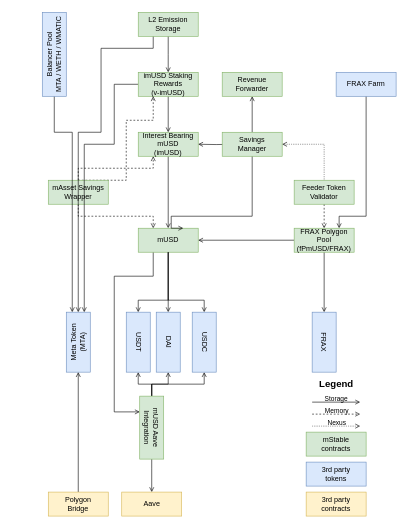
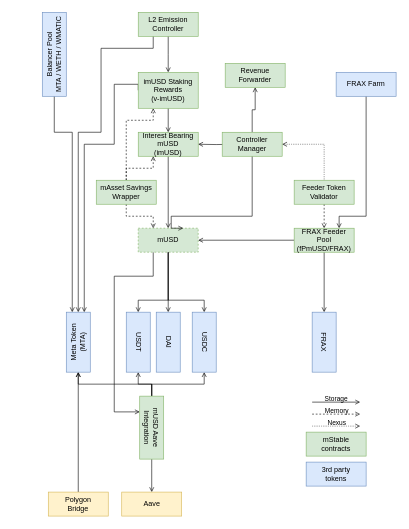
  <mxCell id="0" />
  <mxCell id="1" parent="0" />
  <mxCell id="2" style="edgeStyle=orthogonalEdgeStyle;rounded=0;orthogonalLoop=1;jettySize=auto;html=1;exitX=0.5;exitY=1;exitDx=0;exitDy=0;entryX=0.5;entryY=0;entryDx=0;entryDy=0;endArrow=open;endFill=0;" parent="1" source="3" target="5" edge="1"><mxGeometry relative="1" as="geometry" /></mxCell>
  <mxCell id="3" value="Interest Bearing mUSD&lt;br&gt;(imUSD)" style="whiteSpace=wrap;html=1;align=center;fillColor=#d5e8d4;strokeColor=#82b366;" parent="1" vertex="1"><mxGeometry x="230" y="220" width="100" height="40" as="geometry" /></mxCell>
  <mxCell id="4" style="edgeStyle=orthogonalEdgeStyle;rounded=0;orthogonalLoop=1;jettySize=auto;html=1;exitX=0.25;exitY=1;exitDx=0;exitDy=0;entryX=0.25;entryY=1;entryDx=0;entryDy=0;endArrow=open;endFill=0;" parent="1" source="5" target="17" edge="1"><mxGeometry relative="1" as="geometry"><Array as="points"><mxPoint x="255" y="460" /><mxPoint x="190" y="460" /><mxPoint x="190" y="686" /></Array></mxGeometry></mxCell>
- <mxCell id="5" value="mUSD" style="whiteSpace=wrap;html=1;align=center;fillColor=#d5e8d4;strokeColor=#82b366;" parent="1" vertex="1"><mxGeometry x="230" y="380" width="100" height="40" as="geometry" /></mxCell>
+ <mxCell id="5" value="mUSD" style="whiteSpace=wrap;html=1;align=center;fillColor=#d5e8d4;strokeColor=#82b366;dashed=1;" parent="1" vertex="1"><mxGeometry x="230" y="380" width="100" height="40" as="geometry" /></mxCell>
  <mxCell id="6" style="edgeStyle=orthogonalEdgeStyle;rounded=0;orthogonalLoop=1;jettySize=auto;html=1;exitX=0.5;exitY=1;exitDx=0;exitDy=0;entryX=0;entryY=0.5;entryDx=0;entryDy=0;endArrow=open;endFill=0;" parent="1" source="5" target="18" edge="1"><mxGeometry relative="1" as="geometry"><Array as="points"><mxPoint x="280" y="500" /><mxPoint x="230" y="500" /></Array></mxGeometry></mxCell>
  <mxCell id="7" style="edgeStyle=orthogonalEdgeStyle;rounded=0;orthogonalLoop=1;jettySize=auto;html=1;exitX=0.5;exitY=1;exitDx=0;exitDy=0;entryX=0;entryY=0.5;entryDx=0;entryDy=0;endArrow=open;endFill=0;" parent="1" source="5" target="19" edge="1"><mxGeometry relative="1" as="geometry"><Array as="points"><mxPoint x="280" y="510" /><mxPoint x="280" y="510" /></Array></mxGeometry></mxCell>
  <mxCell id="8" style="edgeStyle=orthogonalEdgeStyle;rounded=0;orthogonalLoop=1;jettySize=auto;html=1;exitX=0.5;exitY=1;exitDx=0;exitDy=0;entryX=0;entryY=0.5;entryDx=0;entryDy=0;endArrow=open;endFill=0;" parent="1" source="5" target="20" edge="1"><mxGeometry relative="1" as="geometry"><Array as="points"><mxPoint x="280" y="500" /><mxPoint x="340" y="500" /></Array><mxPoint x="280" y="520" as="targetPoint" /></mxGeometry></mxCell>
  <mxCell id="9" style="edgeStyle=orthogonalEdgeStyle;rounded=0;orthogonalLoop=1;jettySize=auto;html=1;exitX=0;exitY=0.5;exitDx=0;exitDy=0;entryX=1;entryY=0.5;entryDx=0;entryDy=0;endArrow=open;endFill=0;" parent="1" target="3" edge="1"><mxGeometry relative="1" as="geometry"><Array as="points" /><mxPoint x="390" y="240" as="sourcePoint" /></mxGeometry></mxCell>
  <mxCell id="10" style="edgeStyle=orthogonalEdgeStyle;rounded=0;orthogonalLoop=1;jettySize=auto;html=1;exitX=0.5;exitY=1;exitDx=0;exitDy=0;entryX=0.75;entryY=0;entryDx=0;entryDy=0;endArrow=open;endFill=0;" parent="1" source="12" target="5" edge="1"><mxGeometry relative="1" as="geometry"><Array as="points"><mxPoint x="420" y="360" /><mxPoint x="285" y="360" /></Array></mxGeometry></mxCell>
  <mxCell id="11" style="edgeStyle=orthogonalEdgeStyle;rounded=0;orthogonalLoop=1;jettySize=auto;html=1;exitX=0.5;exitY=0;exitDx=0;exitDy=0;entryX=0.5;entryY=1;entryDx=0;entryDy=0;endArrow=open;endFill=0;" parent="1" source="12" target="51" edge="1"><mxGeometry relative="1" as="geometry" /></mxCell>
- <mxCell id="12" value="Savings&lt;br&gt;Manager" style="whiteSpace=wrap;html=1;align=center;fillColor=#d5e8d4;strokeColor=#82b366;" parent="1" vertex="1"><mxGeometry x="370" y="220" width="100" height="40" as="geometry" /></mxCell>
+ <mxCell id="12" value="Controller&lt;br&gt;Manager" style="whiteSpace=wrap;html=1;align=center;fillColor=#d5e8d4;strokeColor=#82b366;" parent="1" vertex="1"><mxGeometry x="370" y="220" width="100" height="40" as="geometry" /></mxCell>
  <mxCell id="13" style="edgeStyle=orthogonalEdgeStyle;rounded=0;orthogonalLoop=1;jettySize=auto;html=1;exitX=1;exitY=0.5;exitDx=0;exitDy=0;endArrow=open;endFill=0;entryX=0.5;entryY=0;entryDx=0;entryDy=0;" parent="1" source="17" target="25" edge="1"><mxGeometry relative="1" as="geometry"><Array as="points"><mxPoint x="253" y="780" /><mxPoint x="253" y="780" /></Array><mxPoint x="270" y="800" as="targetPoint" /></mxGeometry></mxCell>
  <mxCell id="14" style="edgeStyle=orthogonalEdgeStyle;rounded=0;orthogonalLoop=1;jettySize=auto;html=1;exitX=0;exitY=0.5;exitDx=0;exitDy=0;endArrow=open;endFill=0;" parent="1" source="17" target="18" edge="1"><mxGeometry relative="1" as="geometry" /></mxCell>
- <mxCell id="15" style="edgeStyle=orthogonalEdgeStyle;rounded=0;orthogonalLoop=1;jettySize=auto;html=1;exitX=0;exitY=0.5;exitDx=0;exitDy=0;entryX=1;entryY=0.5;entryDx=0;entryDy=0;endArrow=open;endFill=0;" parent="1" source="17" target="19" edge="1"><mxGeometry relative="1" as="geometry" /></mxCell>
+ <mxCell id="15" style="edgeStyle=orthogonalEdgeStyle;rounded=0;orthogonalLoop=1;jettySize=auto;html=1;exitX=0;exitY=0.5;exitDx=0;exitDy=0;endArrow=open;endFill=0;" parent="1" source="17" target="33" edge="1"><mxGeometry relative="1" as="geometry" /></mxCell>
  <mxCell id="16" style="edgeStyle=orthogonalEdgeStyle;rounded=0;orthogonalLoop=1;jettySize=auto;html=1;exitX=0;exitY=0.5;exitDx=0;exitDy=0;entryX=1;entryY=0.5;entryDx=0;entryDy=0;endArrow=open;endFill=0;" parent="1" source="17" target="20" edge="1"><mxGeometry relative="1" as="geometry" /></mxCell>
  <mxCell id="17" value="mUSD Aave Integration" style="whiteSpace=wrap;html=1;align=center;rotation=90;fillColor=#d5e8d4;strokeColor=#82b366;" parent="1" vertex="1"><mxGeometry x="200" y="692.5" width="105" height="40" as="geometry" /></mxCell>
  <mxCell id="18" value="USDT" style="whiteSpace=wrap;html=1;align=center;rotation=90;fillColor=#dae8fc;strokeColor=#6c8ebf;" parent="1" vertex="1"><mxGeometry x="180" y="550" width="100" height="40" as="geometry" /></mxCell>
  <mxCell id="19" value="DAI" style="whiteSpace=wrap;html=1;align=center;rotation=90;fillColor=#dae8fc;strokeColor=#6c8ebf;" parent="1" vertex="1"><mxGeometry x="230" y="550" width="100" height="40" as="geometry" /></mxCell>
  <mxCell id="20" value="USDC" style="whiteSpace=wrap;html=1;align=center;rotation=90;fillColor=#dae8fc;strokeColor=#6c8ebf;" parent="1" vertex="1"><mxGeometry x="290" y="550" width="100" height="40" as="geometry" /></mxCell>
  <mxCell id="21" style="edgeStyle=orthogonalEdgeStyle;rounded=0;orthogonalLoop=1;jettySize=auto;html=1;exitX=0.5;exitY=0;exitDx=0;exitDy=0;entryX=0.25;entryY=1;entryDx=0;entryDy=0;endArrow=open;endFill=0;dashed=1;" parent="1" source="24" target="3" edge="1"><mxGeometry relative="1" as="geometry" /></mxCell>
  <mxCell id="22" style="edgeStyle=orthogonalEdgeStyle;rounded=0;orthogonalLoop=1;jettySize=auto;html=1;exitX=0.5;exitY=1;exitDx=0;exitDy=0;entryX=0.25;entryY=0;entryDx=0;entryDy=0;endArrow=open;endFill=0;dashed=1;" parent="1" source="24" target="5" edge="1"><mxGeometry relative="1" as="geometry"><mxPoint x="150" y="340" as="sourcePoint" /></mxGeometry></mxCell>
  <mxCell id="23" style="edgeStyle=orthogonalEdgeStyle;rounded=0;orthogonalLoop=1;jettySize=auto;html=1;exitX=0.5;exitY=0;exitDx=0;exitDy=0;entryX=0.25;entryY=1;entryDx=0;entryDy=0;endArrow=open;endFill=0;dashed=1;" edge="1" parent="1" source="24" target="36"><mxGeometry relative="1" as="geometry"><Array as="points"><mxPoint x="210" y="200" /><mxPoint x="255" y="200" /></Array></mxGeometry></mxCell>
- <mxCell id="24" value="mAsset Savings&lt;br&gt;Wrapper" style="whiteSpace=wrap;html=1;align=center;fillColor=#d5e8d4;strokeColor=#82b366;" parent="1" vertex="1"><mxGeometry x="80" y="300" width="100" height="40" as="geometry" /></mxCell>
+ <mxCell id="24" value="mAsset Savings&lt;br&gt;Wrapper" style="whiteSpace=wrap;html=1;align=center;fillColor=#d5e8d4;strokeColor=#82b366;" parent="1" vertex="1"><mxGeometry x="160" y="300" width="100" height="40" as="geometry" /></mxCell>
  <mxCell id="25" value="Aave" style="whiteSpace=wrap;html=1;align=center;rotation=0;fillColor=#fff2cc;strokeColor=#d6b656;" parent="1" vertex="1"><mxGeometry x="202.5" y="820" width="100" height="40" as="geometry" /></mxCell>
  <mxCell id="26" style="edgeStyle=orthogonalEdgeStyle;rounded=0;orthogonalLoop=1;jettySize=auto;html=1;exitX=0.5;exitY=1;exitDx=0;exitDy=0;entryX=0;entryY=0.5;entryDx=0;entryDy=0;endArrow=open;endFill=0;" parent="1" source="28" target="29" edge="1"><mxGeometry relative="1" as="geometry" /></mxCell>
  <mxCell id="27" style="edgeStyle=orthogonalEdgeStyle;rounded=0;orthogonalLoop=1;jettySize=auto;html=1;exitX=0;exitY=0.5;exitDx=0;exitDy=0;entryX=1;entryY=0.5;entryDx=0;entryDy=0;endArrow=open;endFill=0;" parent="1" source="28" target="5" edge="1"><mxGeometry relative="1" as="geometry" /></mxCell>
- <mxCell id="28" value="FRAX Polygon Pool (fPmUSD/FRAX)" style="whiteSpace=wrap;html=1;align=center;fillColor=#d5e8d4;strokeColor=#82b366;" parent="1" vertex="1"><mxGeometry x="490" y="380" width="100" height="40" as="geometry" /></mxCell>
+ <mxCell id="28" value="FRAX Feeder Pool (fPmUSD/FRAX)" style="whiteSpace=wrap;html=1;align=center;fillColor=#d5e8d4;strokeColor=#82b366;" parent="1" vertex="1"><mxGeometry x="490" y="380" width="100" height="40" as="geometry" /></mxCell>
  <mxCell id="29" value="FRAX" style="whiteSpace=wrap;html=1;align=center;rotation=90;fillColor=#dae8fc;strokeColor=#6c8ebf;" parent="1" vertex="1"><mxGeometry x="490" y="550" width="100" height="40" as="geometry" /></mxCell>
  <mxCell id="30" style="edgeStyle=orthogonalEdgeStyle;rounded=0;orthogonalLoop=1;jettySize=auto;html=1;exitX=0.5;exitY=1;exitDx=0;exitDy=0;endArrow=open;endFill=0;entryX=0.5;entryY=0;entryDx=0;entryDy=0;dashed=1;" parent="1" source="32" target="28" edge="1"><mxGeometry relative="1" as="geometry"><mxPoint x="530" y="350" as="targetPoint" /></mxGeometry></mxCell>
  <mxCell id="31" style="edgeStyle=orthogonalEdgeStyle;rounded=0;orthogonalLoop=1;jettySize=auto;html=1;exitX=0.5;exitY=0;exitDx=0;exitDy=0;entryX=1;entryY=0.5;entryDx=0;entryDy=0;dashed=1;endArrow=open;endFill=0;dashPattern=1 2;" parent="1" source="32" target="12" edge="1"><mxGeometry relative="1" as="geometry" /></mxCell>
  <mxCell id="32" value="Feeder Token&lt;br&gt;Validator" style="whiteSpace=wrap;html=1;align=center;fillColor=#d5e8d4;strokeColor=#82b366;" parent="1" vertex="1"><mxGeometry x="490" y="300" width="100" height="40" as="geometry" /></mxCell>
  <mxCell id="33" value="Meta Token&lt;br&gt;(MTA)" style="whiteSpace=wrap;html=1;align=center;fillColor=#dae8fc;strokeColor=#6c8ebf;rotation=-90;" parent="1" vertex="1"><mxGeometry x="80" y="550" width="100" height="40" as="geometry" /></mxCell>
  <mxCell id="34" style="edgeStyle=orthogonalEdgeStyle;rounded=0;orthogonalLoop=1;jettySize=auto;html=1;exitX=0.5;exitY=1;exitDx=0;exitDy=0;endArrow=open;endFill=0;" parent="1" source="36" target="3" edge="1"><mxGeometry relative="1" as="geometry" /></mxCell>
  <mxCell id="35" style="edgeStyle=orthogonalEdgeStyle;rounded=0;orthogonalLoop=1;jettySize=auto;html=1;exitX=0;exitY=0.5;exitDx=0;exitDy=0;endArrow=open;endFill=0;entryX=1;entryY=0.75;entryDx=0;entryDy=0;" edge="1" parent="1" source="36" target="33"><mxGeometry relative="1" as="geometry"><mxPoint x="130" y="520" as="targetPoint" /><Array as="points"><mxPoint x="190" y="140" /><mxPoint x="190" y="240" /><mxPoint x="140" y="240" /></Array></mxGeometry></mxCell>
- <mxCell id="36" value="imUSD Staking Rewards&lt;br&gt;(v-imUSD)" style="whiteSpace=wrap;html=1;align=center;fillColor=#d5e8d4;strokeColor=#82b366;" parent="1" vertex="1"><mxGeometry x="230" y="120" width="100" height="40" as="geometry" /></mxCell>
- <mxCell id="37" value="&lt;b&gt;&lt;font style=&quot;font-size: 16px&quot;&gt;Legend&lt;/font&gt;&lt;/b&gt;" style="text;html=1;align=center;verticalAlign=middle;resizable=0;points=[];autosize=1;" parent="1" vertex="1"><mxGeometry x="525" y="630" width="70" height="20" as="geometry" /></mxCell>
+ <mxCell id="36" value="imUSD Staking Rewards&lt;br&gt;(v-imUSD)" style="whiteSpace=wrap;html=1;align=center;fillColor=#d5e8d4;strokeColor=#82b366;" parent="1" vertex="1"><mxGeometry x="230" y="120" width="100" height="60" as="geometry" /></mxCell>
  <mxCell id="38" style="edgeStyle=orthogonalEdgeStyle;rounded=0;orthogonalLoop=1;jettySize=auto;html=1;endArrow=open;endFill=0;dashed=1;" parent="1" edge="1"><mxGeometry relative="1" as="geometry"><mxPoint x="520" y="690" as="sourcePoint" /><mxPoint x="600" y="690" as="targetPoint" /><Array as="points"><mxPoint x="570" y="690" /><mxPoint x="570" y="690" /></Array></mxGeometry></mxCell>
  <mxCell id="39" value="Memory" style="edgeLabel;html=1;align=center;verticalAlign=middle;resizable=0;points=[];labelBackgroundColor=none;" parent="38" vertex="1" connectable="0"><mxGeometry x="-0.333" y="1" relative="1" as="geometry"><mxPoint x="13" y="-6" as="offset" /></mxGeometry></mxCell>
  <mxCell id="40" style="edgeStyle=orthogonalEdgeStyle;rounded=0;orthogonalLoop=1;jettySize=auto;html=1;endArrow=open;endFill=0;" parent="1" edge="1"><mxGeometry relative="1" as="geometry"><mxPoint x="520" y="670" as="sourcePoint" /><mxPoint x="600" y="670" as="targetPoint" /><Array as="points"><mxPoint x="520" y="670" /><mxPoint x="600" y="670" /></Array></mxGeometry></mxCell>
  <mxCell id="41" value="Storage" style="edgeLabel;html=1;align=center;verticalAlign=middle;resizable=0;points=[];labelBackgroundColor=none;" parent="40" vertex="1" connectable="0"><mxGeometry x="-0.488" relative="1" as="geometry"><mxPoint x="19" y="-7" as="offset" /></mxGeometry></mxCell>
  <mxCell id="42" style="edgeStyle=orthogonalEdgeStyle;rounded=0;orthogonalLoop=1;jettySize=auto;html=1;endArrow=open;endFill=0;dashed=1;dashPattern=1 2;" parent="1" edge="1"><mxGeometry relative="1" as="geometry"><mxPoint x="520" y="710" as="sourcePoint" /><mxPoint x="600" y="710" as="targetPoint" /></mxGeometry></mxCell>
  <mxCell id="43" value="Nexus" style="edgeLabel;html=1;align=center;verticalAlign=middle;resizable=0;points=[];labelBackgroundColor=none;" parent="42" vertex="1" connectable="0"><mxGeometry x="0.325" relative="1" as="geometry"><mxPoint x="-13" y="-7" as="offset" /></mxGeometry></mxCell>
  <mxCell id="44" value="mStable&lt;br&gt;contracts" style="whiteSpace=wrap;html=1;align=center;rotation=0;fillColor=#d5e8d4;strokeColor=#82b366;" parent="1" vertex="1"><mxGeometry x="510" y="720" width="100" height="40" as="geometry" /></mxCell>
- <mxCell id="45" value="3rd party&lt;br&gt;contracts" style="whiteSpace=wrap;html=1;align=center;fillColor=#fff2cc;strokeColor=#d6b656;" parent="1" vertex="1"><mxGeometry x="510" y="820" width="100" height="40" as="geometry" /></mxCell>
  <mxCell id="46" value="3rd party&lt;br&gt;tokens" style="whiteSpace=wrap;html=1;align=center;rotation=0;fillColor=#dae8fc;strokeColor=#6c8ebf;" parent="1" vertex="1"><mxGeometry x="510" y="770" width="100" height="40" as="geometry" /></mxCell>
  <mxCell id="47" style="edgeStyle=orthogonalEdgeStyle;rounded=0;orthogonalLoop=1;jettySize=auto;html=1;entryX=0.75;entryY=0;entryDx=0;entryDy=0;endArrow=open;endFill=0;exitX=0.5;exitY=1;exitDx=0;exitDy=0;" parent="1" source="48" target="28" edge="1"><mxGeometry relative="1" as="geometry"><mxPoint x="620" y="200" as="sourcePoint" /><Array as="points"><mxPoint x="610" y="360" /><mxPoint x="565" y="360" /></Array></mxGeometry></mxCell>
  <mxCell id="48" value="FRAX Farm" style="whiteSpace=wrap;html=1;align=center;rotation=0;fillColor=#dae8fc;strokeColor=#6c8ebf;" parent="1" vertex="1"><mxGeometry x="560" y="120" width="100" height="40" as="geometry" /></mxCell>
  <mxCell id="49" style="edgeStyle=orthogonalEdgeStyle;rounded=0;orthogonalLoop=1;jettySize=auto;html=1;entryX=1;entryY=0.25;entryDx=0;entryDy=0;endArrow=open;endFill=0;exitX=0;exitY=0.5;exitDx=0;exitDy=0;" parent="1" source="50" target="33" edge="1"><mxGeometry relative="1" as="geometry"><mxPoint x="19" y="330" as="sourcePoint" /><Array as="points"><mxPoint x="90" y="220" /><mxPoint x="120" y="220" /></Array></mxGeometry></mxCell>
  <mxCell id="50" value="Balancer Pool&lt;br&gt;MTA / WETH / WMATIC" style="whiteSpace=wrap;html=1;align=center;rotation=-90;fillColor=#dae8fc;strokeColor=#6c8ebf;" parent="1" vertex="1"><mxGeometry x="20" y="70" width="140" height="40" as="geometry" /></mxCell>
- <mxCell id="51" value="Revenue Forwarder" style="whiteSpace=wrap;html=1;align=center;fillColor=#d5e8d4;strokeColor=#82b366;" parent="1" vertex="1"><mxGeometry x="370" y="120" width="100" height="40" as="geometry" /></mxCell>
+ <mxCell id="51" value="Revenue Forwarder" style="whiteSpace=wrap;html=1;align=center;fillColor=#d5e8d4;strokeColor=#82b366;" parent="1" vertex="1"><mxGeometry x="375" y="105" width="100" height="40" as="geometry" /></mxCell>
  <mxCell id="52" style="edgeStyle=orthogonalEdgeStyle;rounded=0;orthogonalLoop=1;jettySize=auto;html=1;exitX=0.5;exitY=1;exitDx=0;exitDy=0;entryX=0.5;entryY=0;entryDx=0;entryDy=0;endArrow=open;endFill=0;" edge="1" parent="1" source="54" target="36"><mxGeometry relative="1" as="geometry"><Array as="points"><mxPoint x="280" y="90" /><mxPoint x="280" y="90" /></Array></mxGeometry></mxCell>
  <mxCell id="53" style="edgeStyle=orthogonalEdgeStyle;rounded=0;orthogonalLoop=1;jettySize=auto;html=1;exitX=0.25;exitY=1;exitDx=0;exitDy=0;endArrow=open;endFill=0;entryX=1;entryY=0.5;entryDx=0;entryDy=0;" edge="1" parent="1" source="54" target="33"><mxGeometry relative="1" as="geometry"><mxPoint x="130" y="520" as="targetPoint" /><Array as="points"><mxPoint x="255" y="80" /><mxPoint x="168" y="80" /><mxPoint x="168" y="220" /><mxPoint x="130" y="220" /></Array></mxGeometry></mxCell>
- <mxCell id="54" value="L2 Emission Storage" style="whiteSpace=wrap;html=1;align=center;fillColor=#d5e8d4;strokeColor=#82b366;" vertex="1" parent="1"><mxGeometry x="230" y="20" width="100" height="40" as="geometry" /></mxCell>
+ <mxCell id="54" value="L2 Emission Controller" style="whiteSpace=wrap;html=1;align=center;fillColor=#d5e8d4;strokeColor=#82b366;" vertex="1" parent="1"><mxGeometry x="230" y="20" width="100" height="40" as="geometry" /></mxCell>
  <mxCell id="55" style="edgeStyle=orthogonalEdgeStyle;rounded=0;orthogonalLoop=1;jettySize=auto;html=1;exitX=0.5;exitY=0;exitDx=0;exitDy=0;entryX=0;entryY=0.5;entryDx=0;entryDy=0;endArrow=open;endFill=0;" edge="1" parent="1" source="56" target="33"><mxGeometry relative="1" as="geometry" /></mxCell>
  <mxCell id="56" value="Polygon&lt;br&gt;Bridge" style="whiteSpace=wrap;html=1;align=center;rotation=0;fillColor=#fff2cc;strokeColor=#d6b656;" vertex="1" parent="1"><mxGeometry x="80" y="820" width="100" height="40" as="geometry" /></mxCell>
